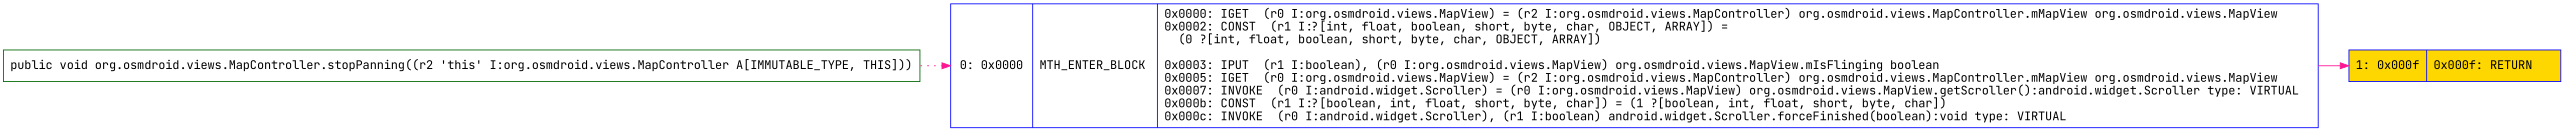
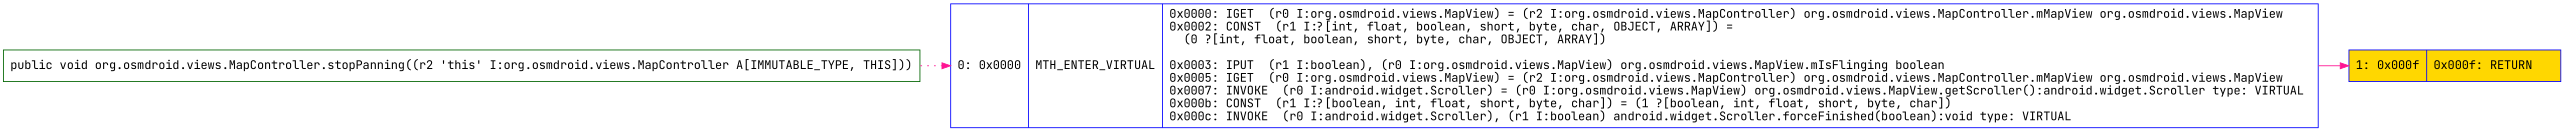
  digraph {
    rankdir=LR
    fontname="JetBrains Mono"
    node [shape=record style=filled fillcolor=white color=blue fontname="JetBrains Mono"]
    edge [color=deeppink fontname="JetBrains Mono"]
-   n1 [label="{0\:\ 0x0000|MTH_ENTER_BLOCK\l|0x0000: IGET  (r0 I:org.osmdroid.views.MapView) = (r2 I:org.osmdroid.views.MapController) org.osmdroid.views.MapController.mMapView org.osmdroid.views.MapView \l0x0002: CONST  (r1 I:?[int, float, boolean, short, byte, char, OBJECT, ARRAY]) = \l  (0 ?[int, float, boolean, short, byte, char, OBJECT, ARRAY])\l \l0x0003: IPUT  (r1 I:boolean), (r0 I:org.osmdroid.views.MapView) org.osmdroid.views.MapView.mIsFlinging boolean \l0x0005: IGET  (r0 I:org.osmdroid.views.MapView) = (r2 I:org.osmdroid.views.MapController) org.osmdroid.views.MapController.mMapView org.osmdroid.views.MapView \l0x0007: INVOKE  (r0 I:android.widget.Scroller) = (r0 I:org.osmdroid.views.MapView) org.osmdroid.views.MapView.getScroller():android.widget.Scroller type: VIRTUAL \l0x000b: CONST  (r1 I:?[boolean, int, float, short, byte, char]) = (1 ?[boolean, int, float, short, byte, char]) \l0x000c: INVOKE  (r0 I:android.widget.Scroller), (r1 I:boolean) android.widget.Scroller.forceFinished(boolean):void type: VIRTUAL \l}"]
+   n1 [label="{0\:\ 0x0000|MTH_ENTER_VIRTUAL\l|0x0000: IGET  (r0 I:org.osmdroid.views.MapView) = (r2 I:org.osmdroid.views.MapController) org.osmdroid.views.MapController.mMapView org.osmdroid.views.MapView \l0x0002: CONST  (r1 I:?[int, float, boolean, short, byte, char, OBJECT, ARRAY]) = \l  (0 ?[int, float, boolean, short, byte, char, OBJECT, ARRAY])\l \l0x0003: IPUT  (r1 I:boolean), (r0 I:org.osmdroid.views.MapView) org.osmdroid.views.MapView.mIsFlinging boolean \l0x0005: IGET  (r0 I:org.osmdroid.views.MapView) = (r2 I:org.osmdroid.views.MapController) org.osmdroid.views.MapController.mMapView org.osmdroid.views.MapView \l0x0007: INVOKE  (r0 I:android.widget.Scroller) = (r0 I:org.osmdroid.views.MapView) org.osmdroid.views.MapView.getScroller():android.widget.Scroller type: VIRTUAL \l0x000b: CONST  (r1 I:?[boolean, int, float, short, byte, char]) = (1 ?[boolean, int, float, short, byte, char]) \l0x000c: INVOKE  (r0 I:android.widget.Scroller), (r1 I:boolean) android.widget.Scroller.forceFinished(boolean):void type: VIRTUAL \l}"]
    n2 [label="{1\:\ 0x000f|0x000f: RETURN   \l}" fillcolor=gold]
    n3 [label="{public void org.osmdroid.views.MapController.stopPanning((r2 'this' I:org.osmdroid.views.MapController A[IMMUTABLE_TYPE, THIS])) }" color=darkgreen]
    n1 -> n2 [style=solid]
    n3 -> n1 [style=dotted]
  }
